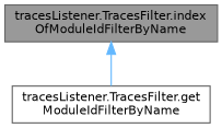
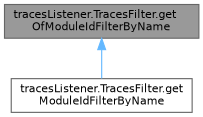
  digraph {
    rankdir=TB
    node [fontname=Helvetica fontsize=10 shape=box style=filled]
-   n1 [color=gray40 fillcolor=grey60 fontcolor=black height=0.2 label="tracesListener.TracesFilter.index\lOfModuleIdFilterByName" width=0.4]
+   n1 [color=gray40 fillcolor=grey60 fontcolor=black height=0.2 label="tracesListener.TracesFilter.get\lOfModuleIdFilterByName" width=0.4]
    n2 [color=grey40 fillcolor=white height=0.2 label="tracesListener.TracesFilter.get\lModuleIdFilterByName" width=0.4]
    n1 -> n2 [color=steelblue1 dir=back fontname=Helvetica fontsize=10 labelfontname=Helvetica labelfontsize=10 style=solid]
  }
